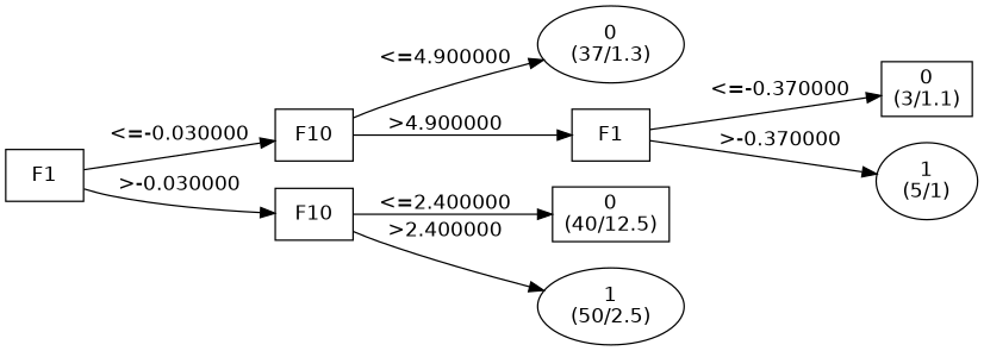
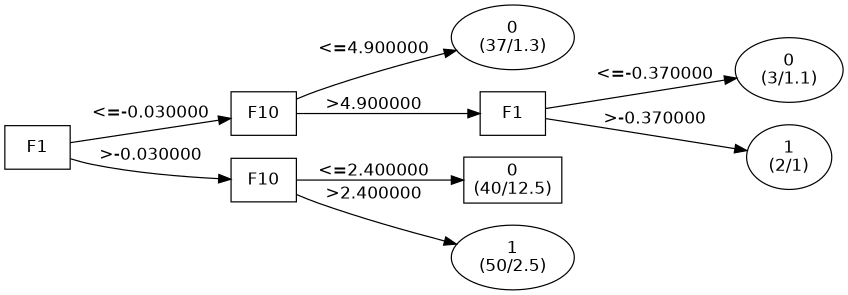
  digraph {
    fontname="DejaVu Sans"
    rankdir=LR
    node [fontname="DejaVu Sans" shape=box]
    edge [fontname="DejaVu Sans"]
    n1 [label="F1\n"]
    n2 [label="F10\n"]
    n3 [label="F10\n"]
    n4 [label="0\n(37/1.3)" shape=ellipse]
    n5 [label="F1\n"]
    n6 [label="0\n(40/12.5)"]
    n7 [label="1\n(50/2.5)" shape=ellipse]
-   n8 [label="0\n(3/1.1)"]
-   n9 [label="1\n(5/1)" shape=ellipse]
+   n8 [label="0\n(3/1.1)" shape=ellipse]
+   n9 [label="1\n(2/1)" shape=ellipse]
    n1 -> n2 [label="<=-0.030000"]
    n1 -> n3 [label=">-0.030000"]
    n2 -> n4 [label="<=4.900000"]
    n2 -> n5 [label=">4.900000"]
    n3 -> n6 [label="<=2.400000"]
    n3 -> n7 [label=">2.400000"]
    n5 -> n8 [label="<=-0.370000"]
    n5 -> n9 [label=">-0.370000"]
  }
